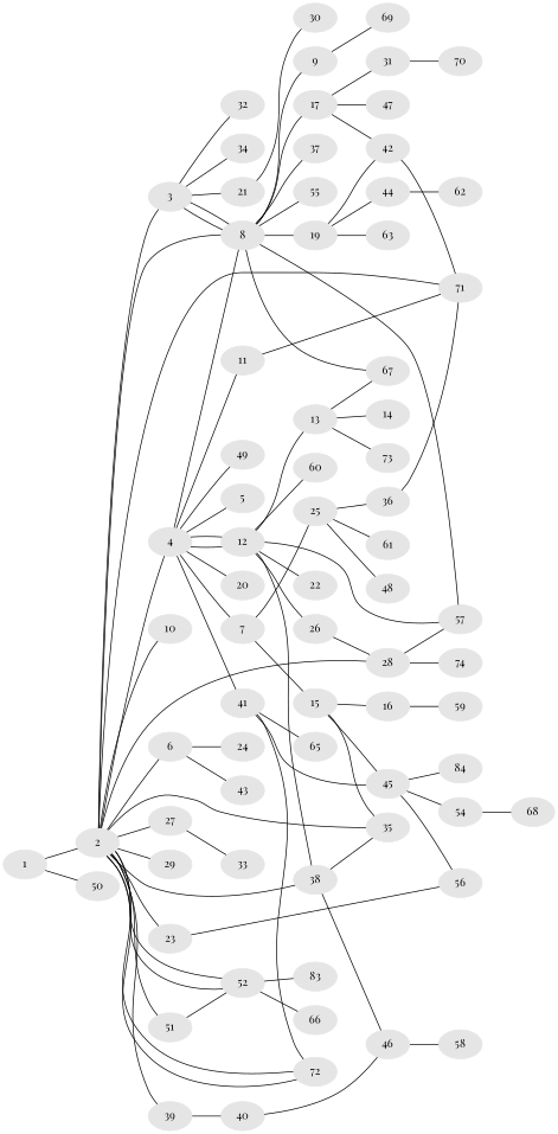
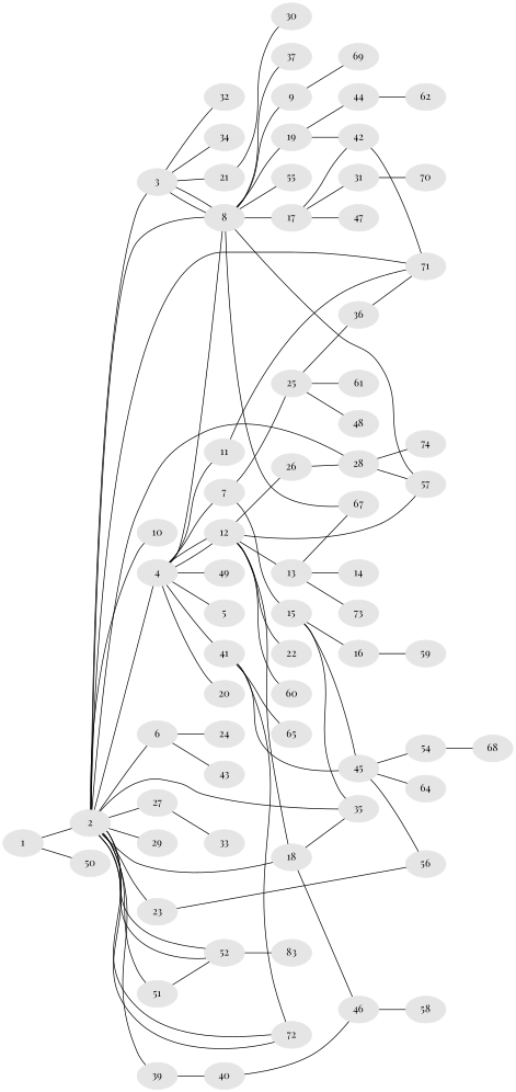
  graph {
    fontname="Playfair Display"
    rankdir=LR
    node [color=gray90 fontname="Playfair Display" style=filled]
    edge [fontname="Playfair Display"]
    1
    2
    50
    3
    4
    6
    8
    10
-   18 [label=38]
+   18
    23
    27
    28
    29
    35
    39
    51
    52
    71
    72
    21
    32
    34
    5
    7
    11
    12
    20
    41
    49
    24
    43
    19
    9
    17
    37
    55
    57
    67
    46
    56
    33
    74
    40
    n44 [label=83]
-   66
    30
    15
    25
    13
    22
    26
    60
    45
    65
    16
    42
    44
-   63
    36
    48
    61
    69
    31
    47
    14
    73
    59
    54
-   64 [label=84]
+   64
    70
    58
    62
    68
    1 -- 2
    1 -- 50
    2 -- 3
    2 -- 4
    2 -- 6
    2 -- 8
    2 -- 10
    2 -- 18
    2 -- 23
    2 -- 27
    2 -- 28
    2 -- 29
    2 -- 35
    2 -- 39
    2 -- 51
    2 -- 52
    2 -- 52
    2 -- 71
    2 -- 72
    2 -- 72
    3 -- 8
    3 -- 8
    3 -- 21
    3 -- 32
    3 -- 34
    4 -- 8
    4 -- 5
    4 -- 7
    4 -- 11
    4 -- 12
    4 -- 12
    4 -- 20
    4 -- 41
    4 -- 49
    6 -- 24
    6 -- 43
    8 -- 19
    8 -- 9
    8 -- 17
    8 -- 37
    8 -- 55
    8 -- 57
    8 -- 67
    18 -- 35
    18 -- 46
    23 -- 56
    27 -- 33
    28 -- 57
    28 -- 74
    39 -- 40
    51 -- 52
    52 -- n44
-   52 -- 66
    21 -- 30
    7 -- 15
    7 -- 25
    11 -- 71
    12 -- 18
    12 -- 57
    12 -- 13
    12 -- 22
    12 -- 26
    12 -- 60
    41 -- 72
    41 -- 45
    41 -- 65
    19 -- 42
    19 -- 44
-   19 -- 63
    9 -- 69
    17 -- 42
    17 -- 31
    17 -- 47
    46 -- 58
    40 -- 46
    15 -- 35
    15 -- 45
    15 -- 16
    25 -- 36
    25 -- 48
    25 -- 61
    13 -- 67
    13 -- 14
    13 -- 73
    26 -- 28
    45 -- 56
    45 -- 54
    45 -- 64
    16 -- 59
    42 -- 71
    44 -- 62
    36 -- 71
    31 -- 70
    54 -- 68
  }
